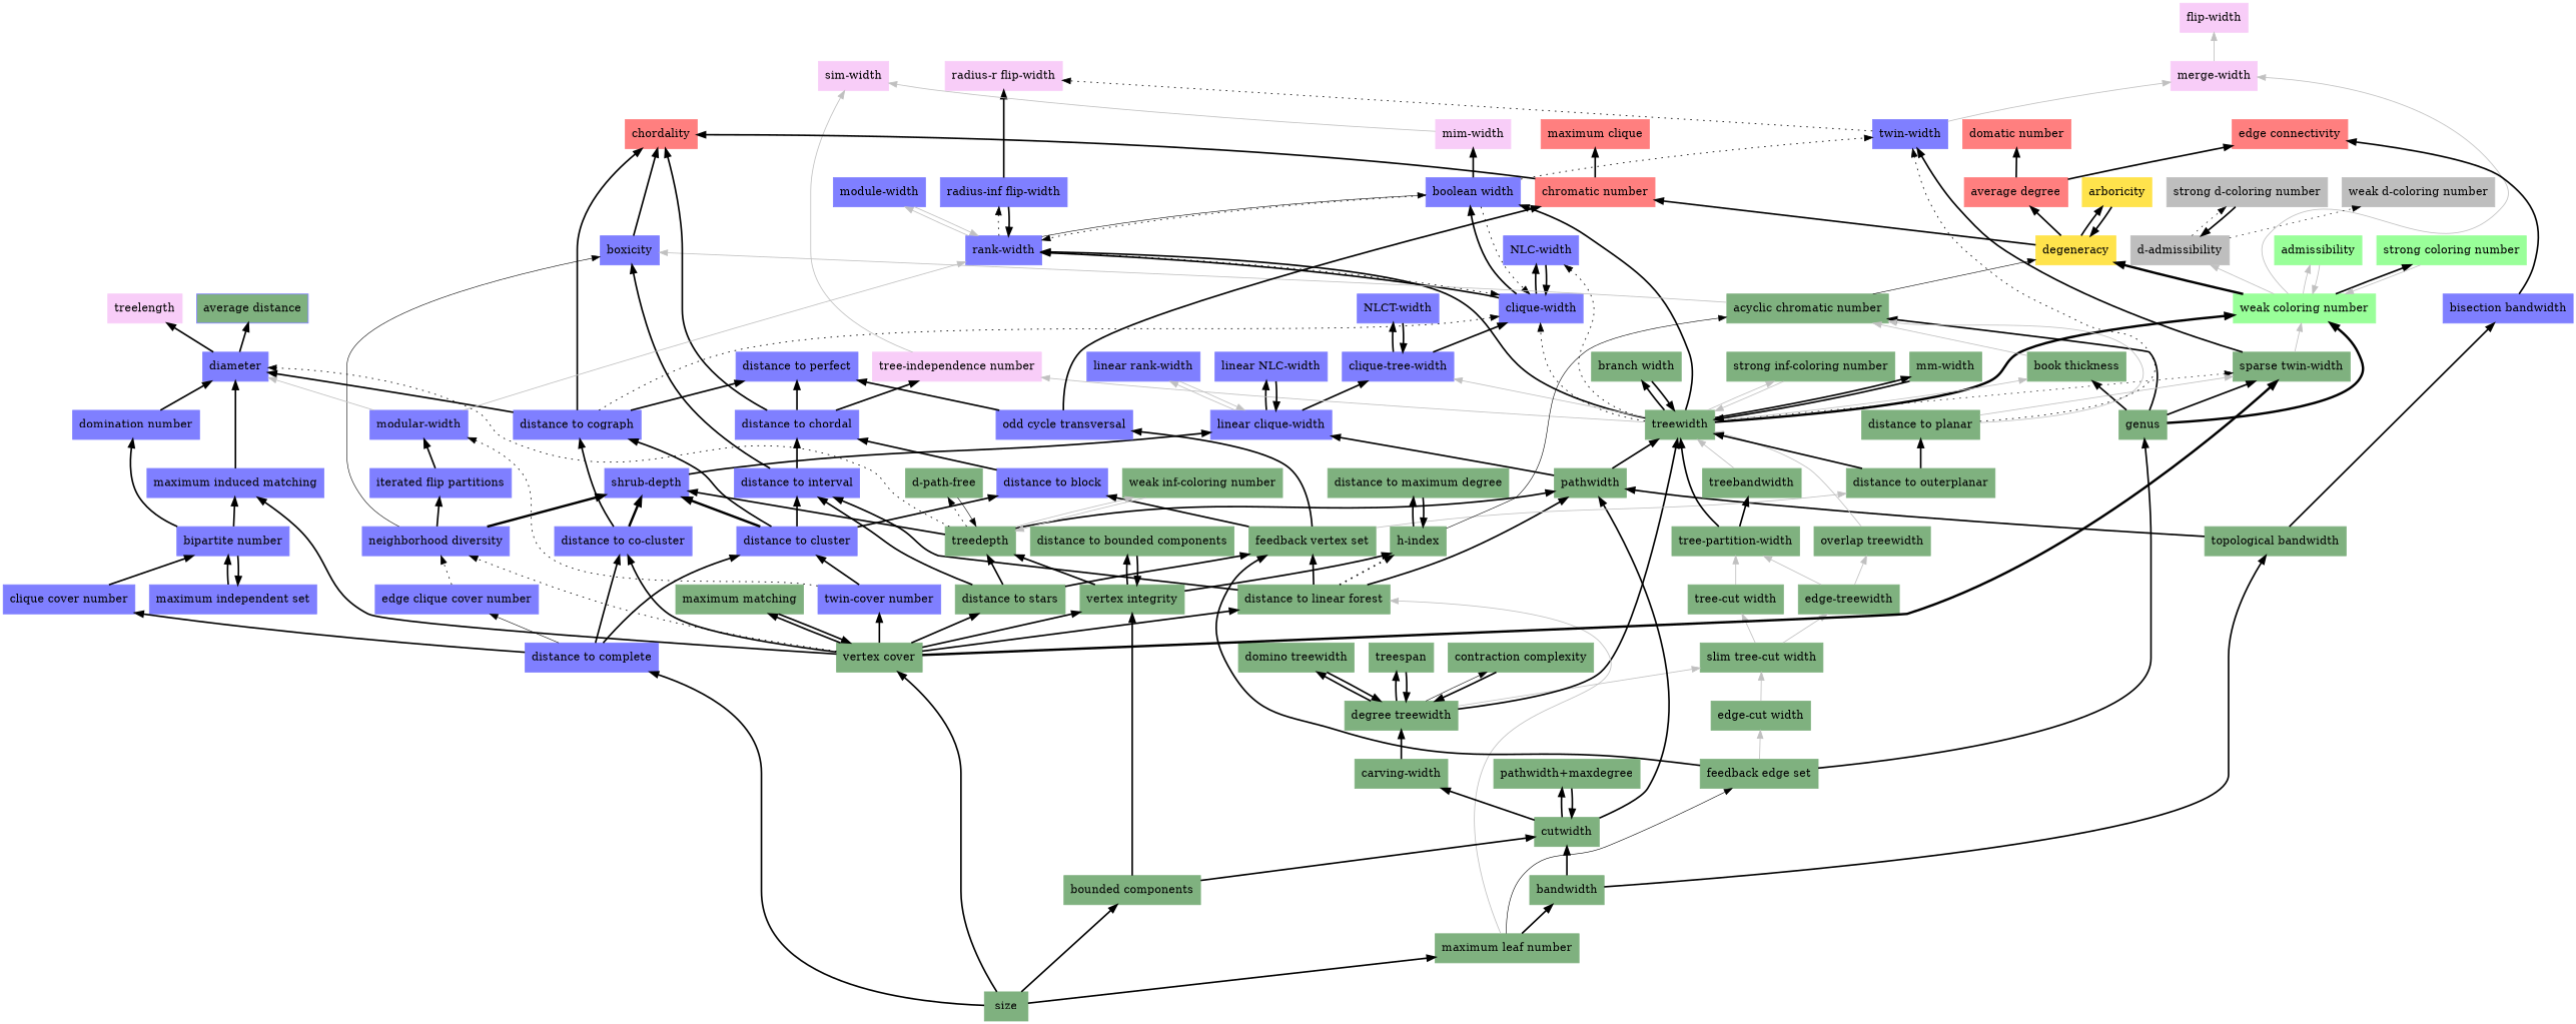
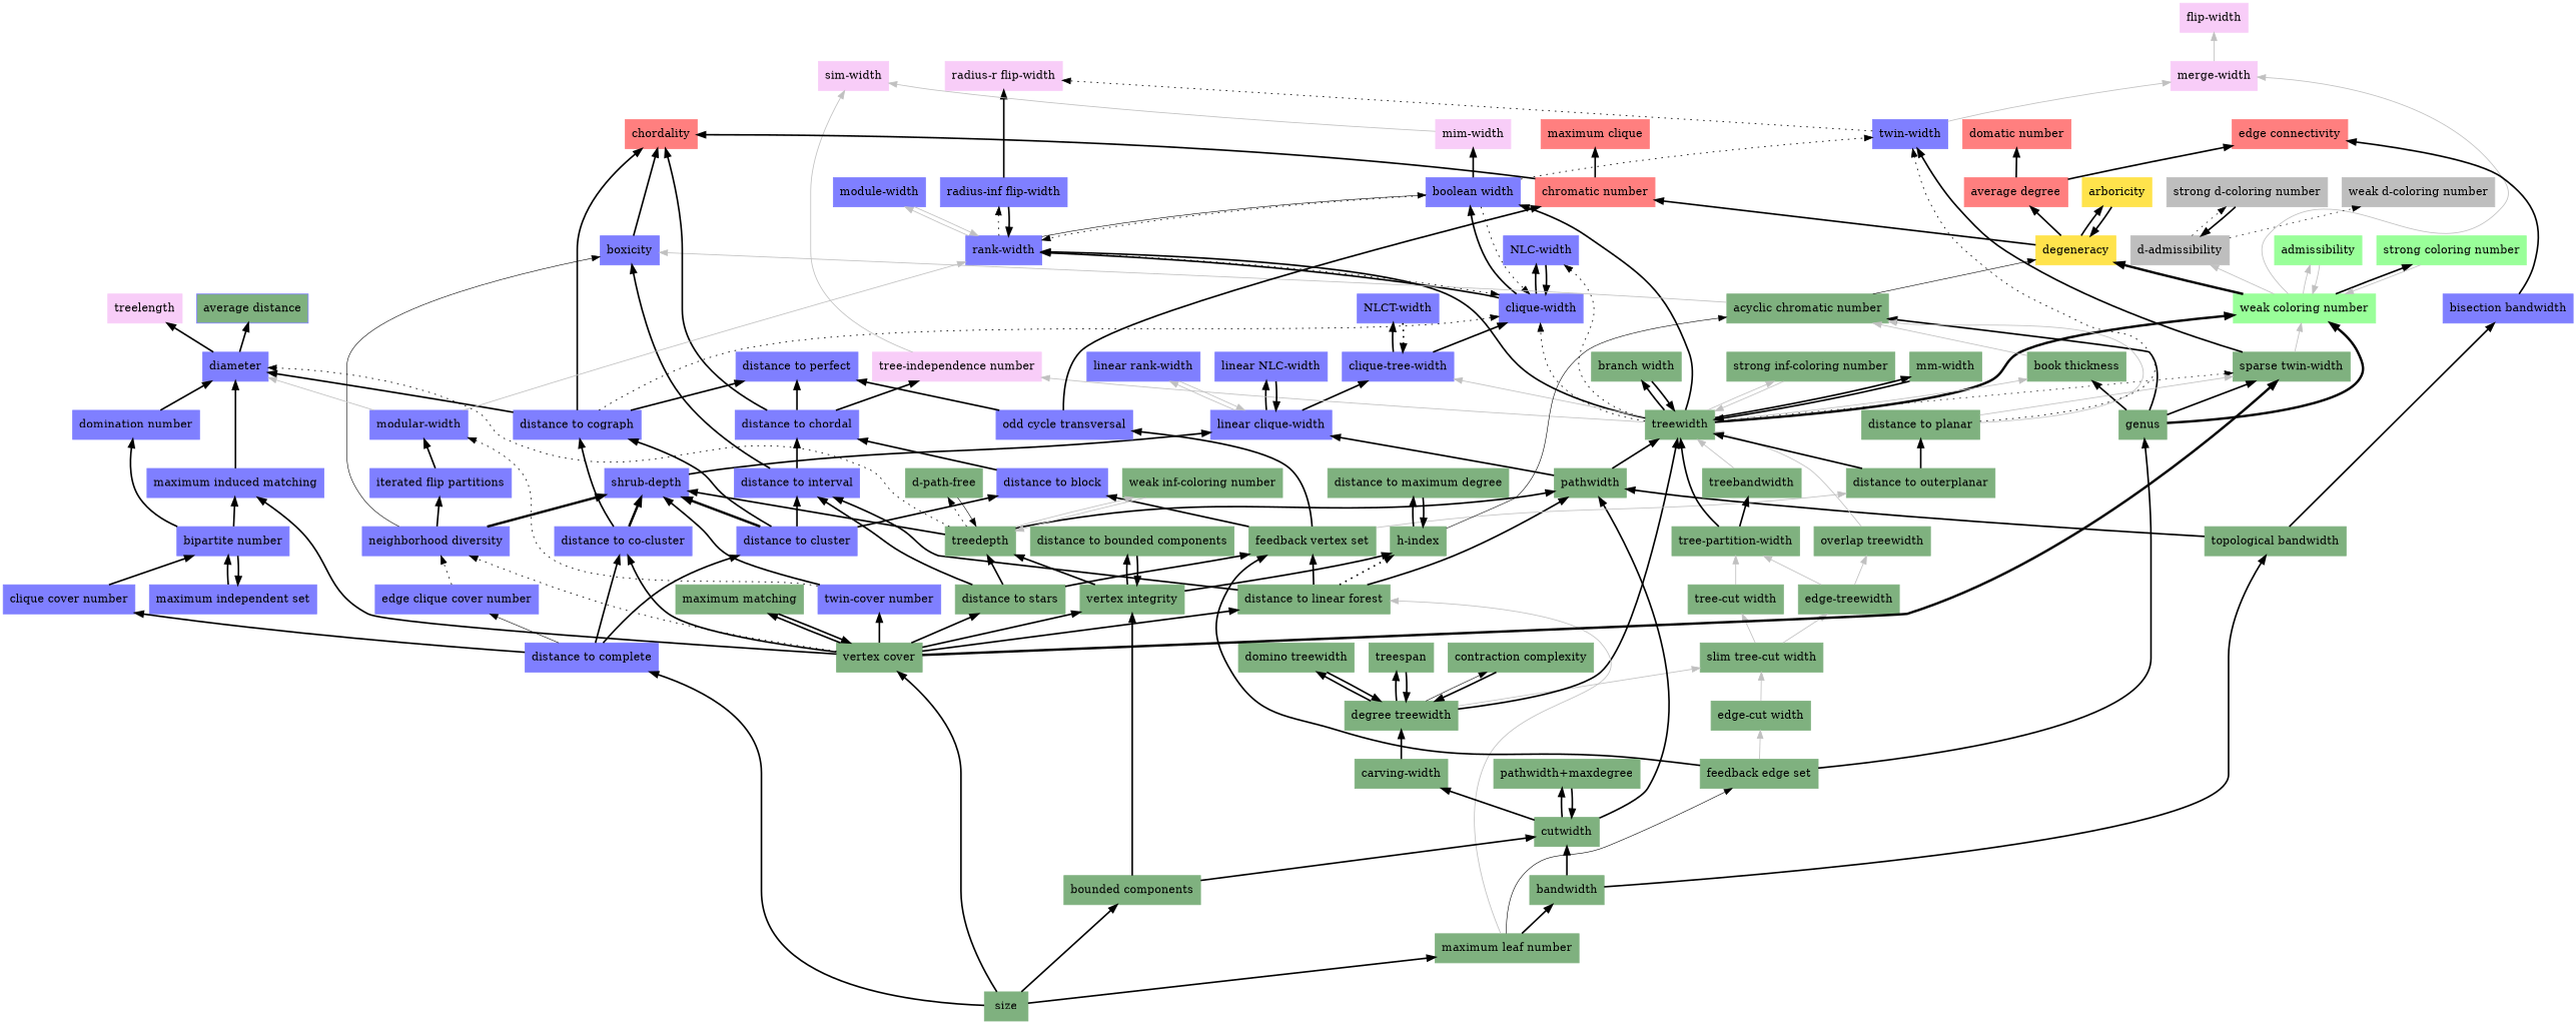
  digraph {
    fontname="DejaVu Serif"
    rankdir=BT
    node [color="#7fb17f" fontname="DejaVu Serif" shape=box style=filled]
    edge [decorate=true fontname="DejaVu Serif" lblstyle="above, sloped" penwidth=2.0 weight=100]
    n1 [color="#7f7fff" label="maximum independent set"]
    n2 [color="#7f7fff" label="bipartite number"]
    n3 [color="#7f7fff" label="maximum induced matching"]
    n4 [color="#7f7fff" label="domination number"]
    n5 [color="#7f7fff" label="distance to co-cluster"]
    n6 [color="#7f7fff" label="distance to cograph"]
    n7 [color="#7f7fff" label="shrub-depth"]
    n8 [color="#7f7fff" label=diameter]
    n9 [color="#ff7f7f" label=chordality]
    n10 [color="#7f7fff" label="clique-width"]
    n11 [color="#7f7fff" label="distance to perfect"]
    n12 [color="#7f7fff" label="linear clique-width"]
    n13 [color="#7f7fff" fillcolor="#7fb17f" label="average distance"]
    n14 [color="#f8cdf8" label=treelength]
    n15 [color="#ff7f7f" label="average degree"]
    n16 [color="#ff7f7f" label="domatic number"]
    n17 [color="#ff7f7f" label="edge connectivity"]
    n18 [color="#7f7fff" label=boxicity]
    n19 [label="degree treewidth"]
    n20 [label="domino treewidth"]
    n21 [label="slim tree-cut width"]
    n22 [label=treespan]
    n23 [label=treewidth]
    n24 [label="contraction complexity"]
    n25 [label="tree-cut width"]
    n26 [label="edge-treewidth"]
    n27 [color="#7f7fff" label="rank-width"]
    n28 [color="#7f7fff" label="NLC-width"]
    n29 [color="#7f7fff" label="clique-tree-width"]
    n30 [label="branch width"]
    n31 [label="sparse twin-width"]
    n32 [color="#99ff99" label="weak coloring number"]
    n33 [color="#f8cdf8" label="tree-independence number"]
    n34 [label="strong inf-coloring number"]
    n35 [color="#7f7fff" label="boolean width"]
    n36 [label="mm-width"]
    n37 [label="book thickness"]
    n38 [label="maximum leaf number"]
    n39 [label=bandwidth]
    n40 [label="feedback edge set"]
    n41 [label="distance to linear forest"]
    n42 [label=cutwidth]
    n43 [label="topological bandwidth"]
    n44 [label=genus]
    n45 [label="edge-cut width"]
    n46 [label="feedback vertex set"]
    n47 [label=pathwidth]
    n48 [label="h-index"]
    n49 [color="#7f7fff" label="distance to interval"]
    n50 [label="pathwidth+maxdegree"]
    n51 [label="carving-width"]
    n52 [color="#f8cdf8" label="merge-width"]
    n53 [color="#f8cdf8" label="flip-width"]
    n54 [color="#7f7fff" label="module-width"]
    n55 [color="#7f7fff" label="radius-inf flip-width"]
    n56 [label="d-path-free"]
    n57 [label=treedepth]
    n58 [label="weak inf-coloring number"]
    n59 [color="#7f7fff" label="NLCT-width"]
    n60 [label="distance to bounded components"]
    n61 [label="vertex integrity"]
    n62 [label="distance to maximum degree"]
    n63 [label="acyclic chromatic number"]
    n64 [color="#7f7fff" label="linear rank-width"]
    n65 [color="#7f7fff" label="linear NLC-width"]
    n66 [color="#7f7fff" label="twin-width"]
    n67 [color="#99ff99" label="strong coloring number"]
    n68 [color="#99ff99" label=admissibility]
    n69 [color="#ffe34c" label=degeneracy]
    n70 [color="#bebebe" label="d-admissibility"]
    n71 [color="#f8cdf8" label="radius-r flip-width"]
    n72 [color="#7f7fff" label="distance to chordal"]
    n73 [color="#f8cdf8" label="sim-width"]
    n74 [label="bounded components"]
    n75 [color="#f8cdf8" label="mim-width"]
    n76 [label="tree-partition-width"]
    n77 [label=treebandwidth]
    n78 [color="#ff7f7f" label="maximum clique"]
    n79 [label="vertex cover"]
    n80 [color="#7f7fff" label="neighborhood diversity"]
    n81 [color="#7f7fff" label="twin-cover number"]
    n82 [label="distance to stars"]
    n83 [label="maximum matching"]
    n84 [color="#7f7fff" label="iterated flip partitions"]
    n85 [color="#7f7fff" label="modular-width"]
    n86 [color="#7f7fff" label="distance to cluster"]
    n87 [color="#ffe34c" label=arboricity]
    n88 [color="#ff7f7f" label="chromatic number"]
    n89 [label="overlap treewidth"]
    n90 [label=size]
    n91 [color="#7f7fff" label="distance to complete"]
    n92 [color="#7f7fff" label="clique cover number"]
    n93 [color="#7f7fff" label="edge clique cover number"]
    n94 [color="#bebebe" label="strong d-coloring number"]
    n95 [color="#bebebe" label="weak d-coloring number"]
    n96 [color="#7f7fff" label="distance to block"]
    n97 [color="#7f7fff" label="odd cycle transversal"]
    n98 [label="distance to outerplanar"]
    n99 [label="distance to planar"]
    n100 [color="#7f7fff" label="bisection bandwidth"]
    n1 -> n2
    n2 -> n1
    n2 -> n3
    n2 -> n4
    n3 -> n8
    n4 -> n8
    n5 -> n6
    n5 -> n7 [penwidth=3.0]
    n6 -> n8
    n6 -> n9
    n6 -> n10 [penwidth=1.0 style=dotted weight=1]
    n6 -> n11
    n7 -> n12
    n8 -> n13
    n8 -> n14
    n10 -> n27
    n10 -> n28
    n10 -> n35
    n12 -> n29
    n12 -> n64 [color=gray weight=1 penwidth=""]
    n12 -> n65
    n15 -> n16
    n15 -> n17
    n18 -> n9
    n19 -> n20
    n19 -> n21 [color=gray weight=1 penwidth=""]
    n19 -> n22
    n19 -> n23
    n19 -> n24 [penwidth=0.7 weight=20]
    n20 -> n19
    n21 -> n25 [color=gray weight=1 penwidth=""]
    n21 -> n26 [color=gray weight=1 penwidth=""]
    n22 -> n19
    n23 -> n10 [penwidth=1.0 style=dotted weight=1]
    n23 -> n27
    n23 -> n28 [penwidth=1.0 style=dotted weight=1]
    n23 -> n29 [color=gray weight=1 penwidth=""]
    n23 -> n30
    n23 -> n31 [penwidth=0.8 style=dotted weight=1]
    n23 -> n32 [penwidth=3.0]
    n23 -> n33 [color=gray weight=1 penwidth=""]
    n23 -> n34 [color=gray weight=1 penwidth=""]
    n23 -> n35
    n23 -> n36
    n23 -> n37 [color=gray weight=1 penwidth=""]
    n24 -> n19
    n25 -> n76 [color=gray weight=1 penwidth=""]
    n26 -> n76 [color=gray weight=1 penwidth=""]
    n26 -> n89 [color=gray weight=1 penwidth=""]
    n27 -> n10 [penwidth=1.0 style=dotted weight=1]
    n27 -> n35 [penwidth=0.7 weight=20]
    n27 -> n54 [color=gray weight=1 penwidth=""]
    n27 -> n55 [penwidth=1.0 style=dotted weight=1]
    n28 -> n10
    n29 -> n10
    n29 -> n59
    n30 -> n23
    n31 -> n32 [color=gray weight=1 penwidth=""]
    n31 -> n66
    n32 -> n52 [color=gray weight=1 penwidth=""]
    n32 -> n67
    n32 -> n68 [color=gray weight=1 penwidth=""]
    n32 -> n69 [penwidth=3.0]
    n32 -> n70 [color=gray weight=1 penwidth=""]
    n33 -> n73 [color=gray weight=1 penwidth=""]
    n34 -> n23 [color=gray weight=1 penwidth=""]
    n35 -> n10 [penwidth=1.0 style=dotted weight=1]
    n35 -> n27 [penwidth=1.0 style=dotted weight=1]
    n35 -> n66 [penwidth=1.0 style=dotted weight=1]
    n35 -> n75
    n36 -> n23
    n37 -> n63 [color=gray weight=1 penwidth=""]
    n38 -> n39
    n38 -> n40 [penwidth=0.7 weight=20]
    n38 -> n41 [color=gray weight=1 penwidth=""]
    n39 -> n42
    n39 -> n43
    n40 -> n44
    n40 -> n45 [color=gray weight=1 penwidth=""]
    n40 -> n46
    n41 -> n46
    n41 -> n47
    n41 -> n48 [style=dotted]
    n41 -> n49
    n42 -> n47
    n42 -> n50
    n42 -> n51
    n43 -> n47
    n43 -> n100
    n44 -> n31
    n44 -> n32 [penwidth=3.0]
    n44 -> n37
    n44 -> n63
    n45 -> n21 [color=gray weight=1 penwidth=""]
    n46 -> n96
    n46 -> n97
    n46 -> n98 [color=gray weight=1 penwidth=""]
    n47 -> n12
    n47 -> n23
    n48 -> n62
    n48 -> n63 [penwidth=0.7 weight=20]
    n49 -> n18
    n49 -> n72
    n50 -> n42
    n51 -> n19
    n52 -> n53 [color=gray weight=1 penwidth=""]
    n54 -> n27 [color=gray weight=1 penwidth=""]
    n55 -> n27
    n55 -> n71
    n56 -> n57 [penwidth=0.7 weight=20]
    n57 -> n7
    n57 -> n8 [penwidth=1.0 style=dotted weight=1]
    n57 -> n47
    n57 -> n56 [penwidth=1.0 style=dotted weight=1]
    n57 -> n58 [color=gray weight=1 penwidth=""]
    n58 -> n57 [color=gray weight=1 penwidth=""]
-   n59 -> n29
+   n59 -> n29 [style=dotted]
    n60 -> n61
    n61 -> n48
    n61 -> n57
    n61 -> n60
    n62 -> n48
    n63 -> n18 [color=gray weight=1 penwidth=""]
    n63 -> n69 [penwidth=0.7 weight=20]
    n64 -> n12 [color=gray weight=1 penwidth=""]
    n65 -> n12
    n66 -> n52 [color=gray weight=1 penwidth=""]
    n66 -> n71 [penwidth=1.0 style=dotted weight=1]
    n67 -> n32 [color=gray weight=1 penwidth=""]
    n68 -> n32 [color=gray weight=1 penwidth=""]
    n69 -> n15
    n69 -> n87
    n69 -> n88
    n70 -> n94 [penwidth=0.8 style=dotted weight=1]
    n70 -> n95 [penwidth=0.8 style=dotted weight=1]
    n72 -> n9
    n72 -> n11
    n72 -> n33
    n74 -> n42
    n74 -> n61
    n75 -> n73 [color=gray weight=1 penwidth=""]
    n76 -> n23
    n76 -> n77
    n77 -> n23 [color=gray weight=1 penwidth=""]
    n79 -> n3
    n79 -> n5
    n79 -> n31 [penwidth=3.0]
    n79 -> n41
    n79 -> n61
    n79 -> n80 [penwidth=1.0 style=dotted weight=1]
    n79 -> n81
    n79 -> n82
    n79 -> n83
    n80 -> n7 [penwidth=3.0]
    n80 -> n18 [penwidth=0.7 weight=20]
    n80 -> n84
    n81 -> n85 [penwidth=1.0 style=dotted weight=1]
-   n81 -> n86
+   n81 -> n7
    n82 -> n46
    n82 -> n49
    n82 -> n57
    n83 -> n79
    n84 -> n85
    n85 -> n8 [color=gray weight=1 penwidth=""]
    n85 -> n27 [color=gray weight=1 penwidth=""]
    n86 -> n6
    n86 -> n7 [penwidth=3.0]
    n86 -> n49
    n86 -> n96
    n87 -> n69
    n88 -> n9
    n88 -> n78
    n89 -> n23 [color=gray weight=1 penwidth=""]
    n90 -> n38
    n90 -> n74
    n90 -> n79
    n90 -> n91
    n91 -> n5
    n91 -> n86
    n91 -> n92
    n91 -> n93 [penwidth=0.7 weight=20]
    n92 -> n2
    n93 -> n80 [penwidth=1.0 style=dotted weight=1]
    n94 -> n70
    n96 -> n72
    n97 -> n11
    n97 -> n88
    n98 -> n23
    n98 -> n99
    n99 -> n31 [color=gray weight=1 penwidth=""]
    n99 -> n63 [color=gray weight=1 penwidth=""]
    n99 -> n66 [penwidth=1.0 style=dotted weight=1]
    n100 -> n17
  }
